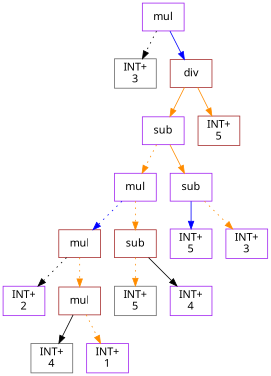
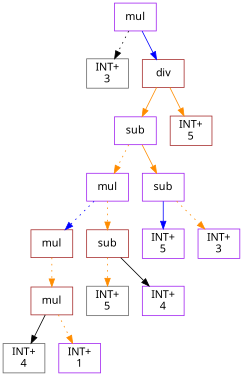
  digraph {
    fontname="Noto Sans"
    node [shape=box color=purple fontname="Noto Sans"]
    edge [color=darkorange style=dotted fontname="Noto Sans"]
    n1 [label=mul]
    n2 [label="INT+\n3" color=gray40]
    n3 [label=div color=brown]
    n4 [label=sub]
    n5 [label="INT+\n5" color=brown]
    n6 [label=mul]
    n7 [label=sub]
    n8 [label=mul color=brown]
    n9 [label=sub color=brown]
-   n10 [label="INT+\n2"]
    n11 [label=mul color=brown]
    n12 [label="INT+\n4" color=gray40]
    n13 [label="INT+\n1"]
    n14 [label="INT+\n5" color=gray40]
    n15 [label="INT+\n4"]
    n16 [label="INT+\n5"]
    n17 [label="INT+\n3"]
    n1 -> n2 [color=black]
    n1 -> n3 [color=blue style=solid]
    n3 -> n4 [style=solid]
    n3 -> n5 [style=solid]
    n4 -> n6
    n4 -> n7 [style=solid]
    n6 -> n8 [color=blue]
    n6 -> n9
    n7 -> n16 [color=blue style=solid]
    n7 -> n17
-   n8 -> n10 [color=black]
    n8 -> n11
    n9 -> n14
    n9 -> n15 [color=black style=solid]
    n11 -> n12 [color=black style=solid]
    n11 -> n13
  }
